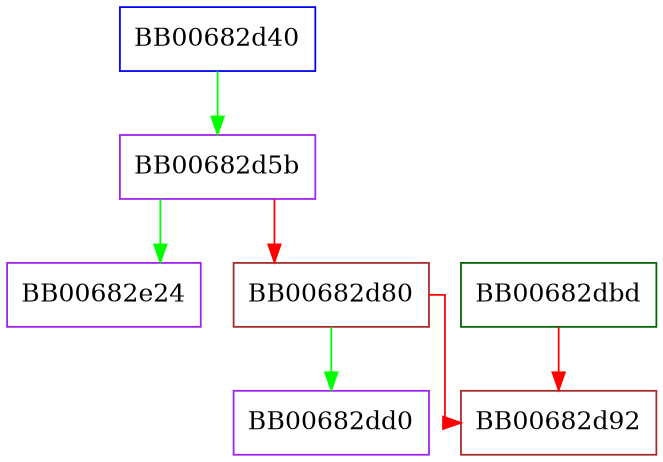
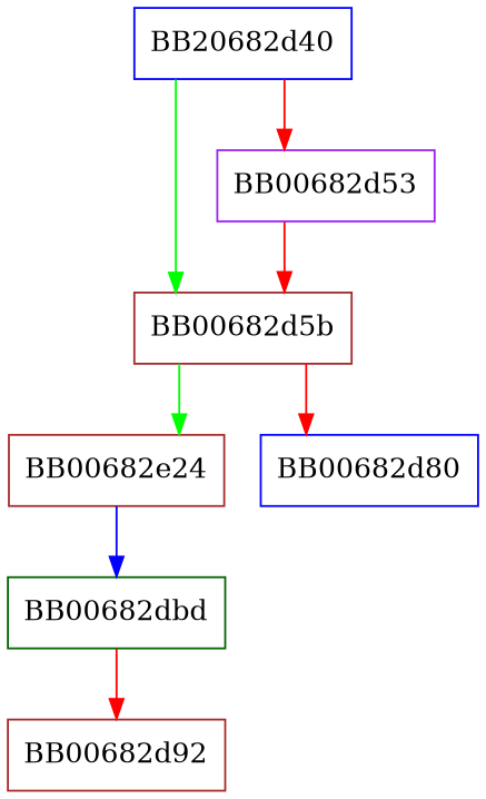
  digraph {
    splines=ortho
    node [color=brown shape=box]
    edge [color=red]
-   BB00682d40 [color=blue]
-   BB00682d5b [color=purple]
-   BB00682e24 [color=purple]
-   BB00682d80
+   BB00682d40 [color=blue label=BB20682d40]
+   BB00682d5b
+   BB00682d53 [color=purple]
+   BB00682e24
+   BB00682d80 [color=blue]
    BB00682dbd [color=darkgreen]
-   BB00682dd0 [color=purple]
    BB00682d92
    BB00682d40 -> BB00682d5b [color=green]
+   BB00682d40 -> BB00682d53
    BB00682d5b -> BB00682e24 [color=green]
    BB00682d5b -> BB00682d80
-   BB00682d80 -> BB00682dd0 [color=green]
-   BB00682d80 -> BB00682d92
+   BB00682d53 -> BB00682d5b
+   BB00682e24 -> BB00682dbd [color=blue]
    BB00682dbd -> BB00682d92
  }
